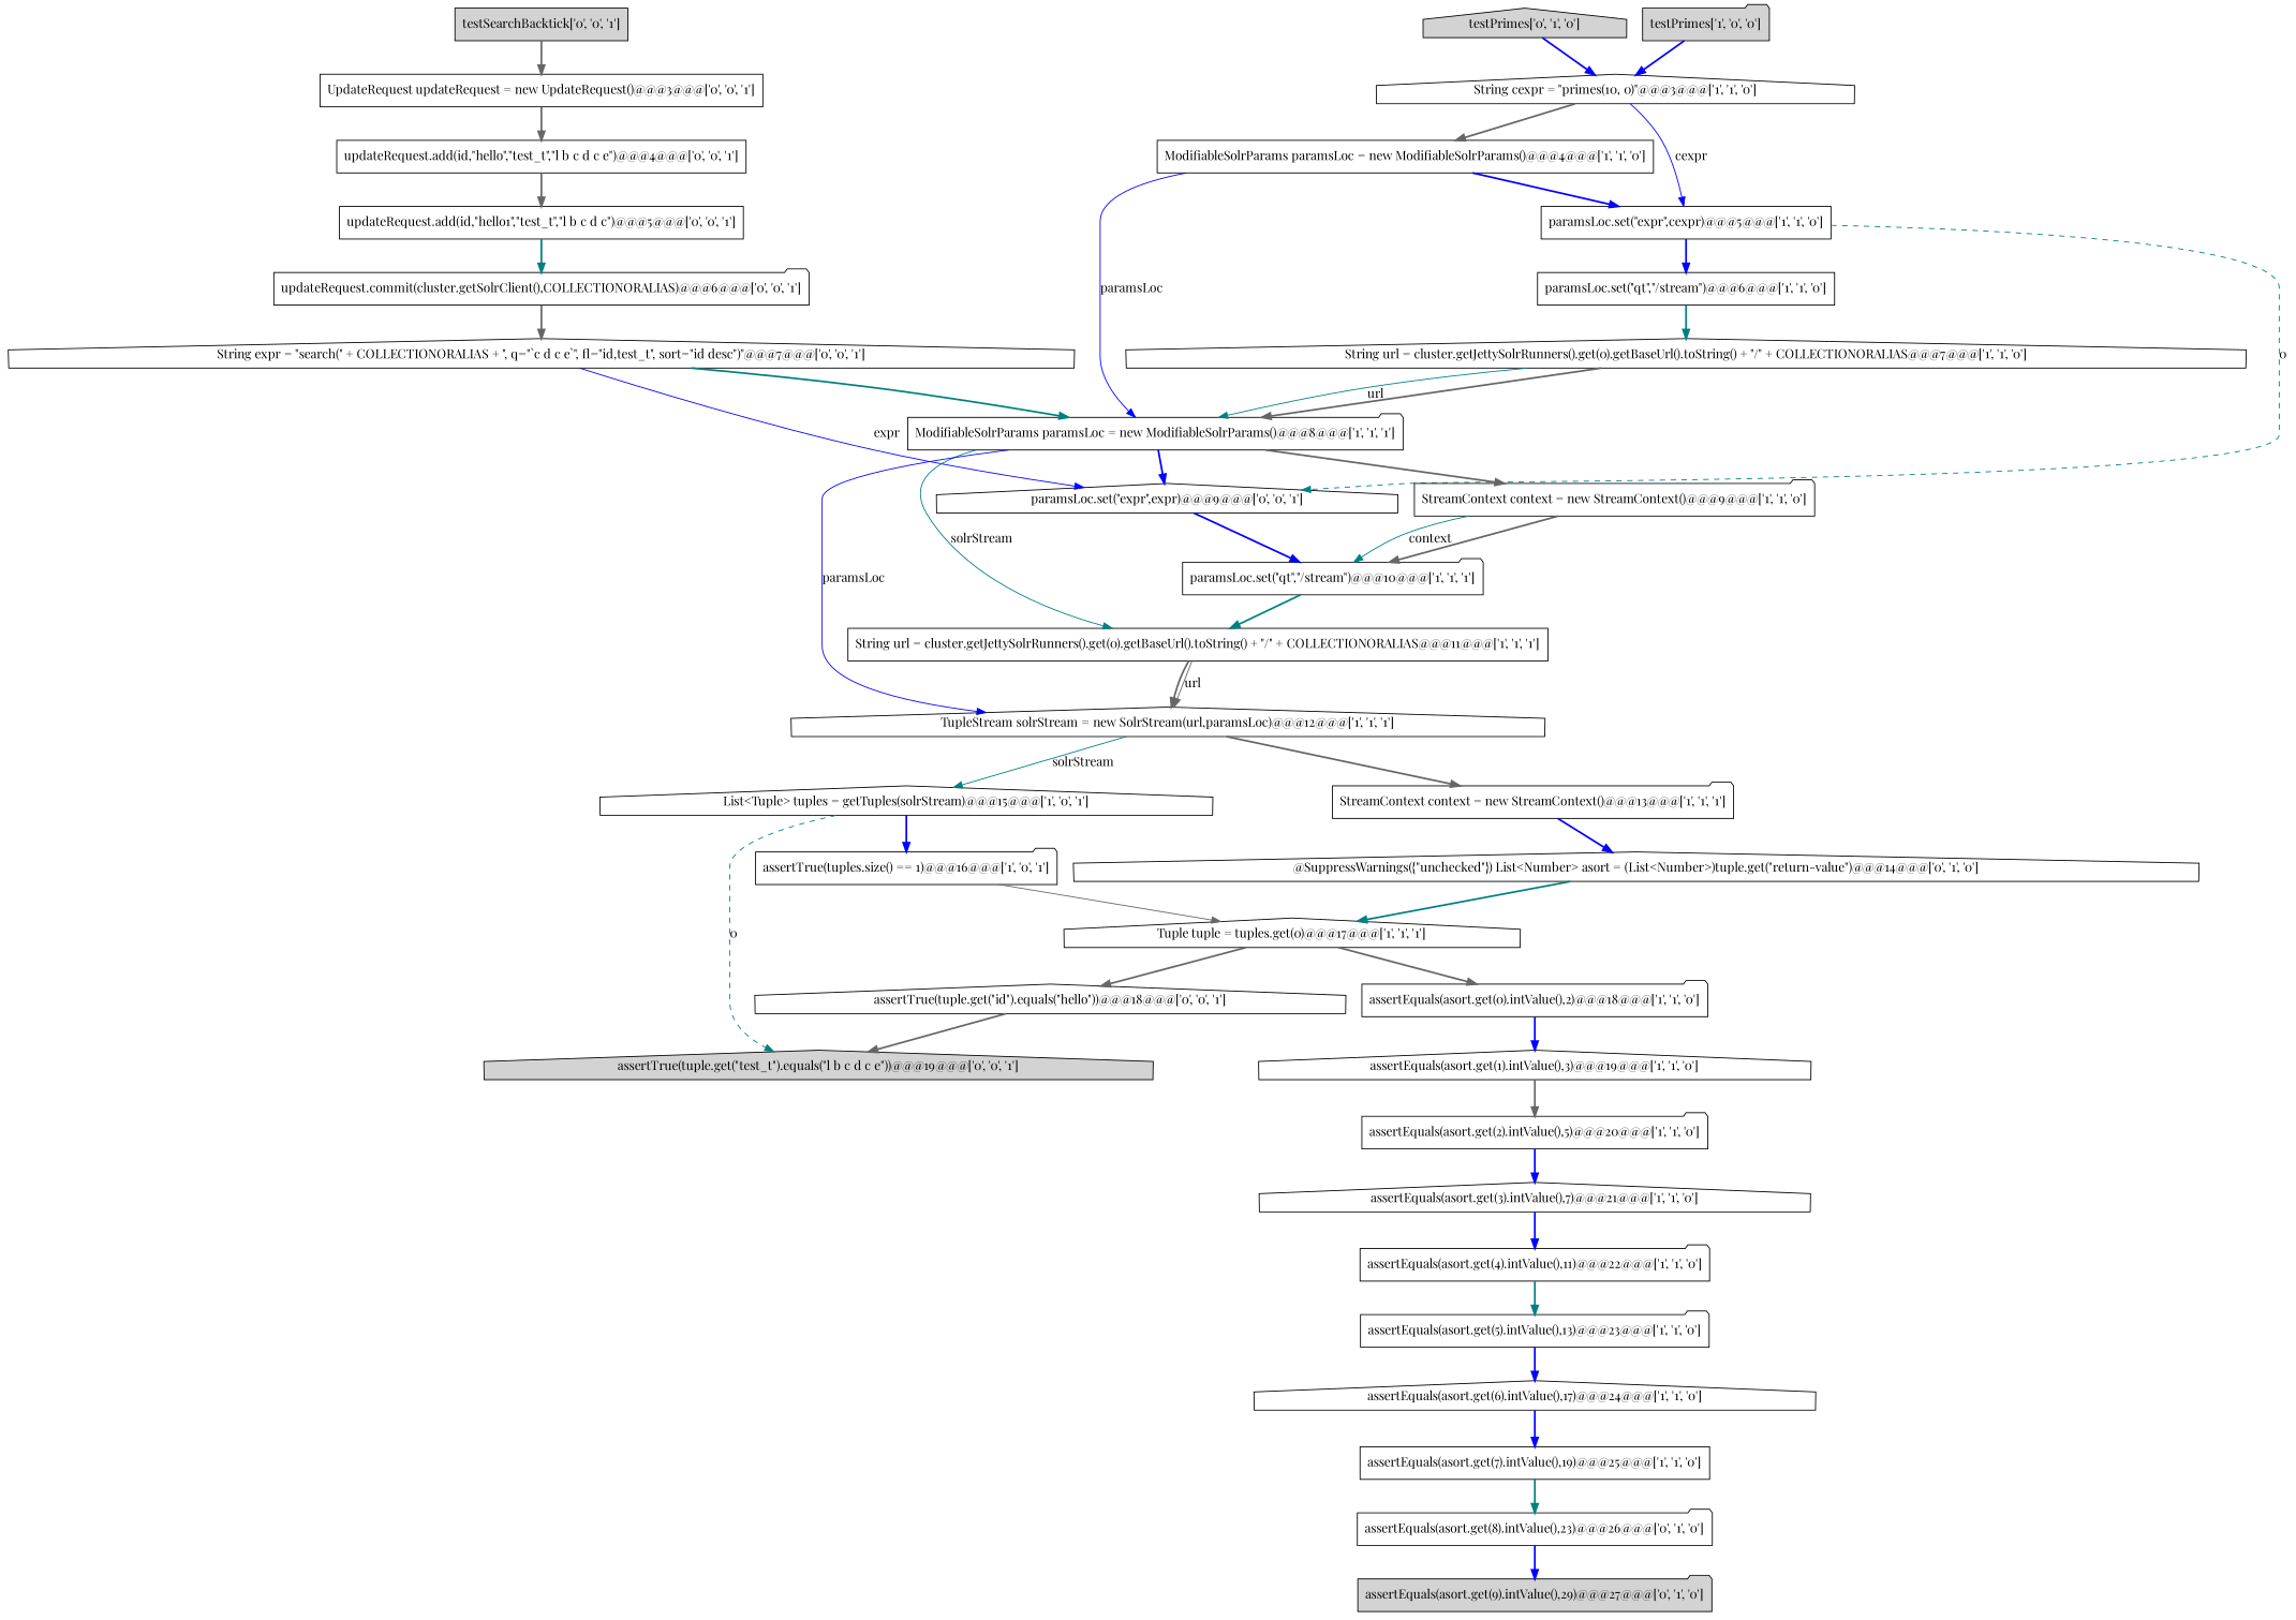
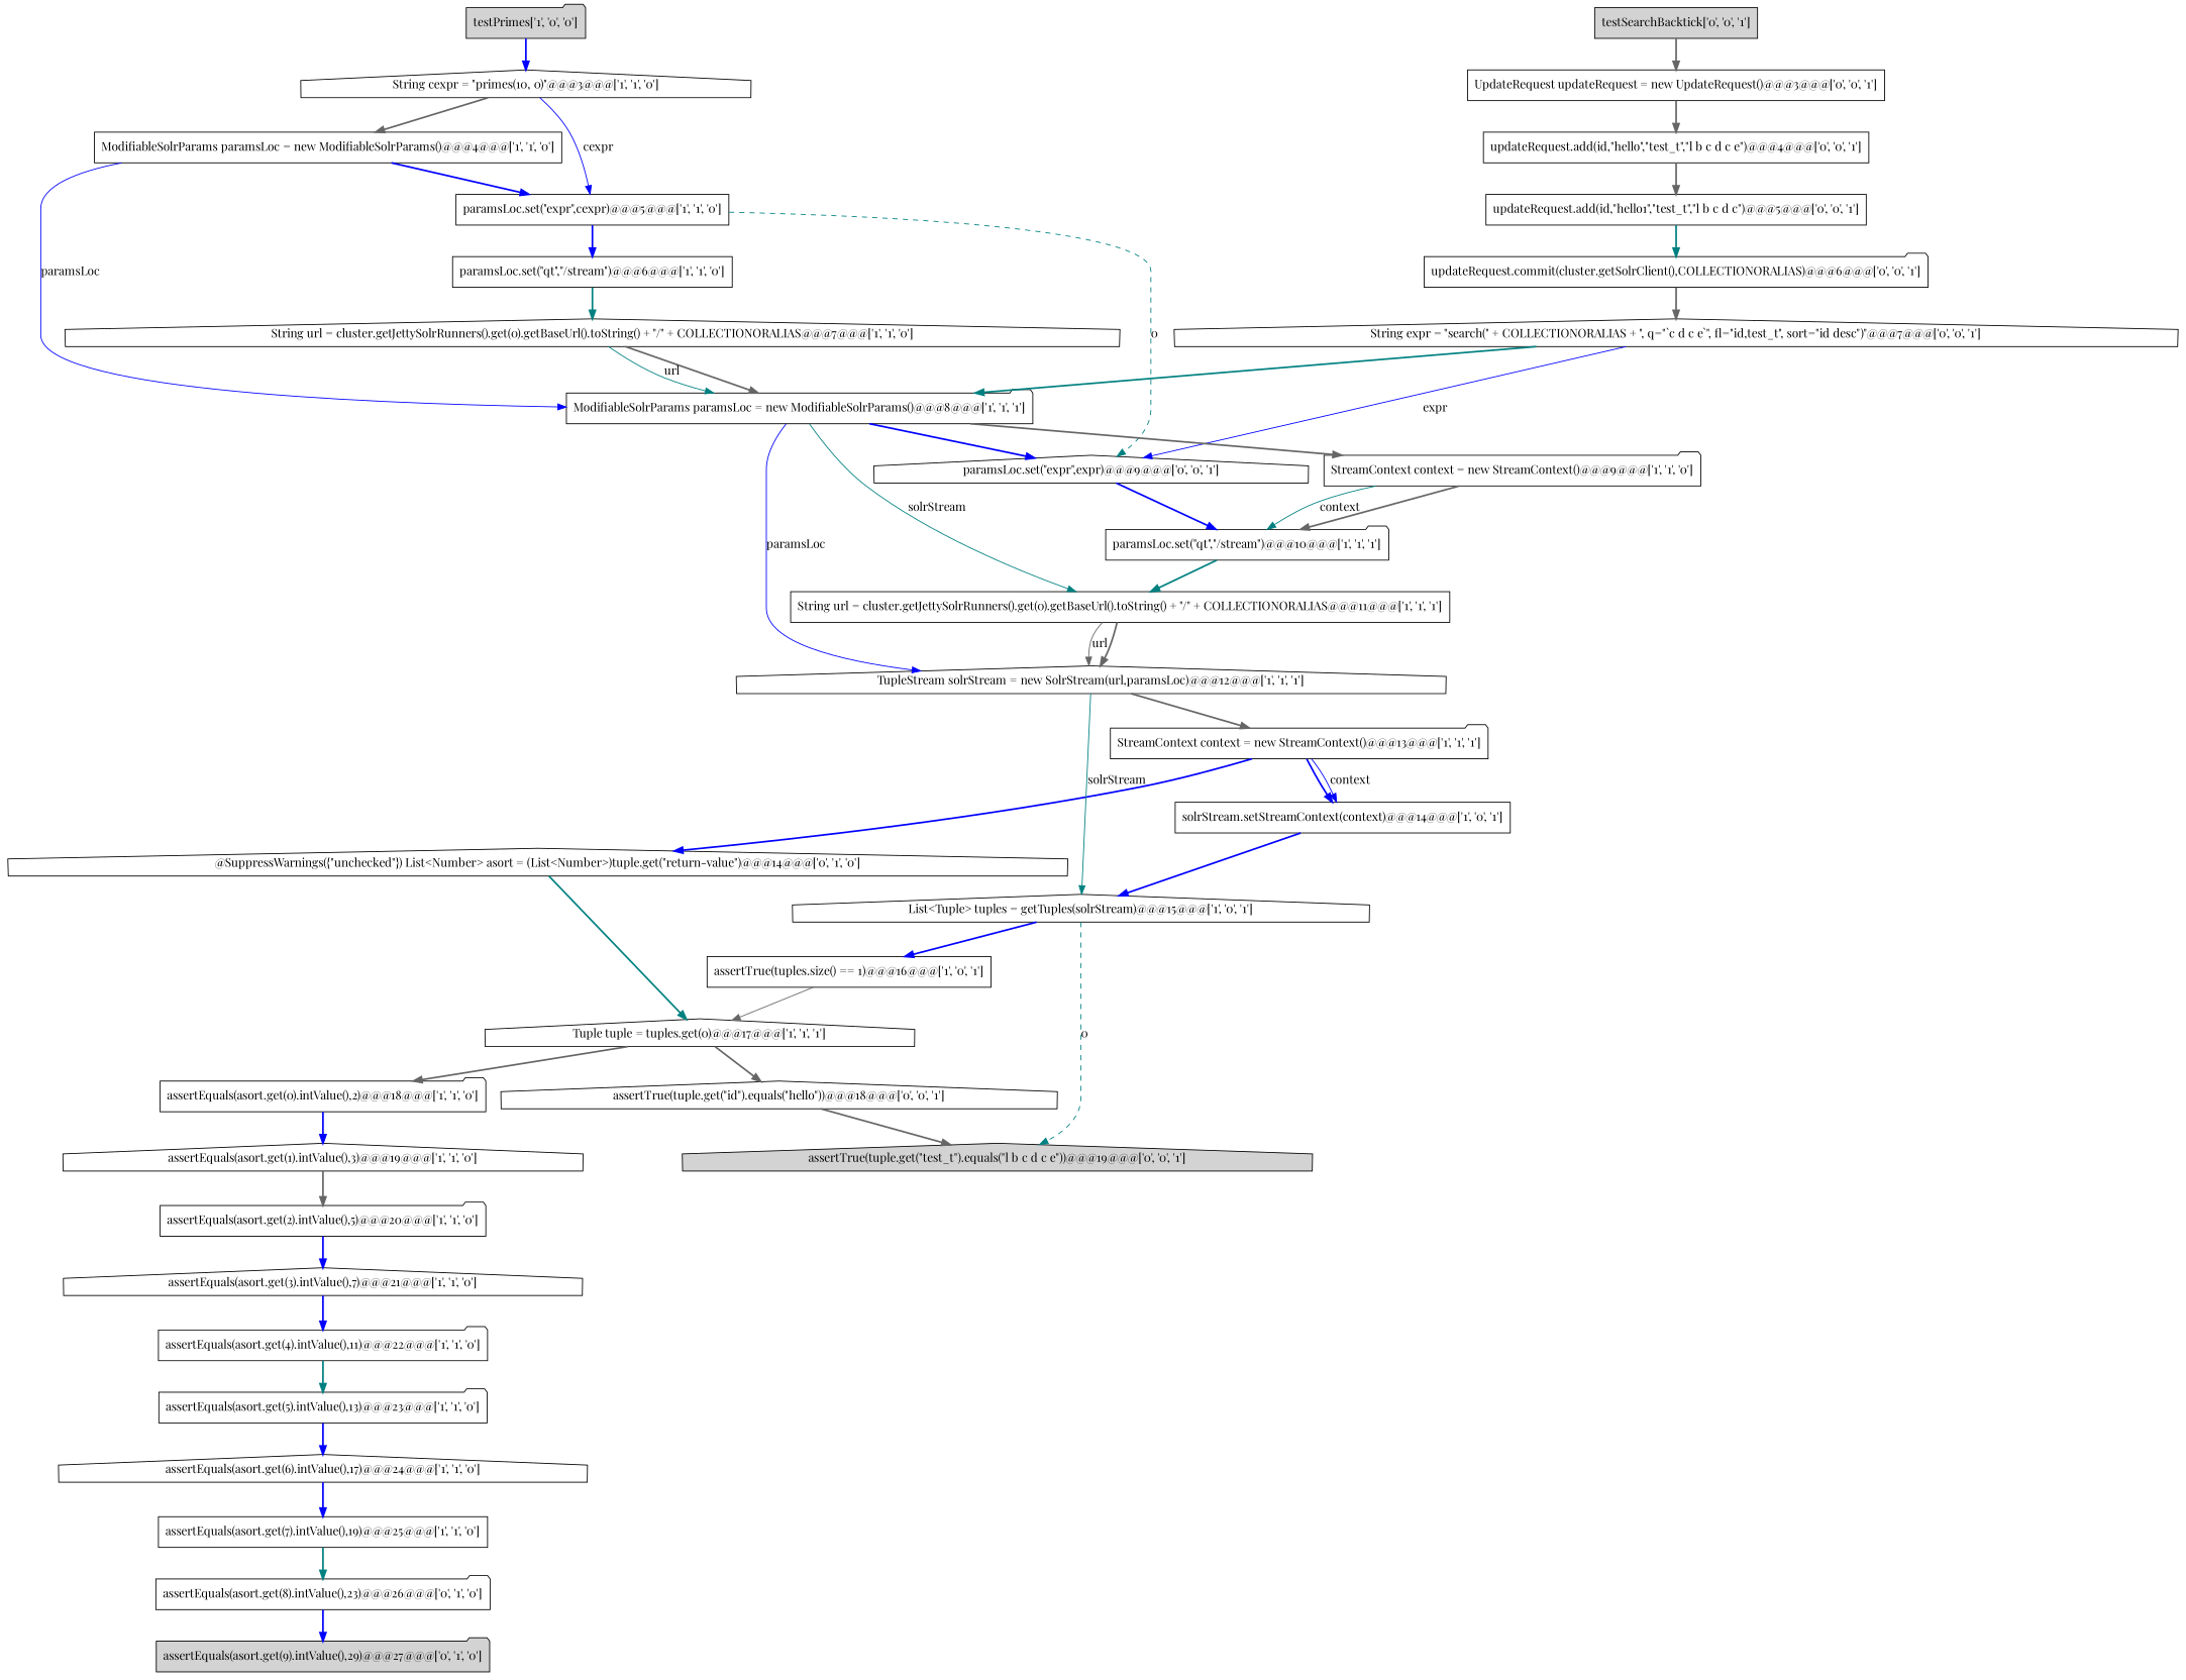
  digraph {
    fontname="Playfair Display"
    node [fillcolor=white fontname="Playfair Display" shape=house style=filled]
    edge [color=blue fontname="Playfair Display" style=bold]
    n1 [label="updateRequest.add(id,\"hello1\",\"test_t\",\"l b c d c\")@@@5@@@['0', '0', '1']" shape=box]
    n2 [label="updateRequest.commit(cluster.getSolrClient(),COLLECTIONORALIAS)@@@6@@@['0', '0', '1']" shape=folder]
    n3 [label="String expr = \"search(\" + COLLECTIONORALIAS + \", q=\"`c d c e`\", fl=\"id,test_t\", sort=\"id desc\")\"@@@7@@@['0', '0', '1']"]
    n4 [label="StreamContext context = new StreamContext()@@@13@@@['1', '1', '1']" shape=folder]
+   n5 [label="solrStream.setStreamContext(context)@@@14@@@['1', '0', '1']" shape=box]
    n6 [label="@SuppressWarnings({\"unchecked\"}) List<Number> asort = (List<Number>)tuple.get(\"return-value\")@@@14@@@['0', '1', '0']"]
    n7 [label="List<Tuple> tuples = getTuples(solrStream)@@@15@@@['1', '0', '1']"]
    n8 [label="Tuple tuple = tuples.get(0)@@@17@@@['1', '1', '1']"]
    n9 [fillcolor=lightgray label="assertTrue(tuple.get(\"test_t\").equals(\"l b c d c e\"))@@@19@@@['0', '0', '1']"]
-   n10 [label="assertTrue(tuples.size() == 1)@@@16@@@['1', '0', '1']" shape=folder]
+   n10 [label="assertTrue(tuples.size() == 1)@@@16@@@['1', '0', '1']" shape=box]
    n11 [label="assertTrue(tuple.get(\"id\").equals(\"hello\"))@@@18@@@['0', '0', '1']"]
    n12 [label="String cexpr = \"primes(10, 0)\"@@@3@@@['1', '1', '0']"]
    n13 [label="ModifiableSolrParams paramsLoc = new ModifiableSolrParams()@@@4@@@['1', '1', '0']" shape=box]
    n14 [label="paramsLoc.set(\"expr\",cexpr)@@@5@@@['1', '1', '0']" shape=box]
    n15 [label="ModifiableSolrParams paramsLoc = new ModifiableSolrParams()@@@8@@@['1', '1', '1']" shape=folder]
    n16 [label="paramsLoc.set(\"expr\",expr)@@@9@@@['0', '0', '1']"]
    n17 [label="paramsLoc.set(\"qt\",\"/stream\")@@@6@@@['1', '1', '0']" shape=box]
    n18 [label="paramsLoc.set(\"qt\",\"/stream\")@@@10@@@['1', '1', '1']" shape=folder]
    n19 [label="String url = cluster.getJettySolrRunners().get(0).getBaseUrl().toString() + \"/\" + COLLECTIONORALIAS@@@11@@@['1', '1', '1']" shape=box]
    n20 [label="TupleStream solrStream = new SolrStream(url,paramsLoc)@@@12@@@['1', '1', '1']"]
    n21 [label="assertEquals(asort.get(0).intValue(),2)@@@18@@@['1', '1', '0']" shape=folder]
    n22 [label="assertEquals(asort.get(1).intValue(),3)@@@19@@@['1', '1', '0']"]
    n23 [label="assertEquals(asort.get(2).intValue(),5)@@@20@@@['1', '1', '0']" shape=folder]
    n24 [label="assertEquals(asort.get(3).intValue(),7)@@@21@@@['1', '1', '0']"]
    n25 [label="assertEquals(asort.get(4).intValue(),11)@@@22@@@['1', '1', '0']" shape=folder]
    n26 [label="assertEquals(asort.get(8).intValue(),23)@@@26@@@['0', '1', '0']" shape=folder]
    n27 [fillcolor=lightgray label="assertEquals(asort.get(9).intValue(),29)@@@27@@@['0', '1', '0']" shape=folder]
    n28 [label="updateRequest.add(id,\"hello\",\"test_t\",\"l b c d c e\")@@@4@@@['0', '0', '1']" shape=box]
    n29 [label="UpdateRequest updateRequest = new UpdateRequest()@@@3@@@['0', '0', '1']" shape=box]
    n30 [label="StreamContext context = new StreamContext()@@@9@@@['1', '1', '0']" shape=folder]
    n31 [label="assertEquals(asort.get(5).intValue(),13)@@@23@@@['1', '1', '0']" shape=folder]
    n32 [label="assertEquals(asort.get(6).intValue(),17)@@@24@@@['1', '1', '0']"]
    n33 [label="assertEquals(asort.get(7).intValue(),19)@@@25@@@['1', '1', '0']" shape=box]
    n34 [label="String url = cluster.getJettySolrRunners().get(0).getBaseUrl().toString() + \"/\" + COLLECTIONORALIAS@@@7@@@['1', '1', '0']"]
    n35 [fillcolor=lightgray label="testSearchBacktick['0', '0', '1']" shape=box]
    n36 [fillcolor=lightgray label="testPrimes['1', '0', '0']" shape=folder]
-   n37 [fillcolor=lightgray label="testPrimes['0', '1', '0']"]
    n1 -> n2 [color=teal]
    n2 -> n3 [color=gray40]
    n3 -> n15 [color=teal]
    n3 -> n16 [label=expr style=solid]
+   n4 -> n5
+   n4 -> n5 [label=context style=solid]
    n4 -> n6
+   n5 -> n7
    n6 -> n8 [color=teal]
    n7 -> n9 [color=teal label=0 style=dashed]
    n7 -> n10
    n8 -> n11 [color=gray40]
    n8 -> n21 [color=gray40]
    n10 -> n8 [color=gray40 style=solid]
    n11 -> n9 [color=gray40]
    n12 -> n13 [color=gray40]
    n12 -> n14 [label=cexpr style=solid]
    n13 -> n14
    n13 -> n15 [label=paramsLoc style=solid]
    n14 -> n16 [color=teal label=0 style=dashed]
    n14 -> n17
    n15 -> n16
    n15 -> n19 [color=teal label=solrStream style=solid]
    n15 -> n20 [label=paramsLoc style=solid]
    n15 -> n30 [color=gray40]
    n16 -> n18
    n17 -> n34 [color=teal]
    n18 -> n19 [color=teal]
    n19 -> n20 [color=gray40 label=url style=solid]
    n19 -> n20 [color=gray40]
    n20 -> n4 [color=gray40]
    n20 -> n7 [color=teal label=solrStream style=solid]
    n21 -> n22
    n22 -> n23 [color=gray40]
    n23 -> n24
    n24 -> n25
    n25 -> n31 [color=teal]
    n26 -> n27
    n28 -> n1 [color=gray40]
    n29 -> n28 [color=gray40]
    n30 -> n18 [color=gray40]
    n30 -> n18 [color=teal label=context style=solid]
    n31 -> n32
    n32 -> n33
    n33 -> n26 [color=teal]
    n34 -> n15 [color=gray40]
    n34 -> n15 [color=teal label=url style=solid]
    n35 -> n29 [color=gray40]
    n36 -> n12
-   n37 -> n12
  }
